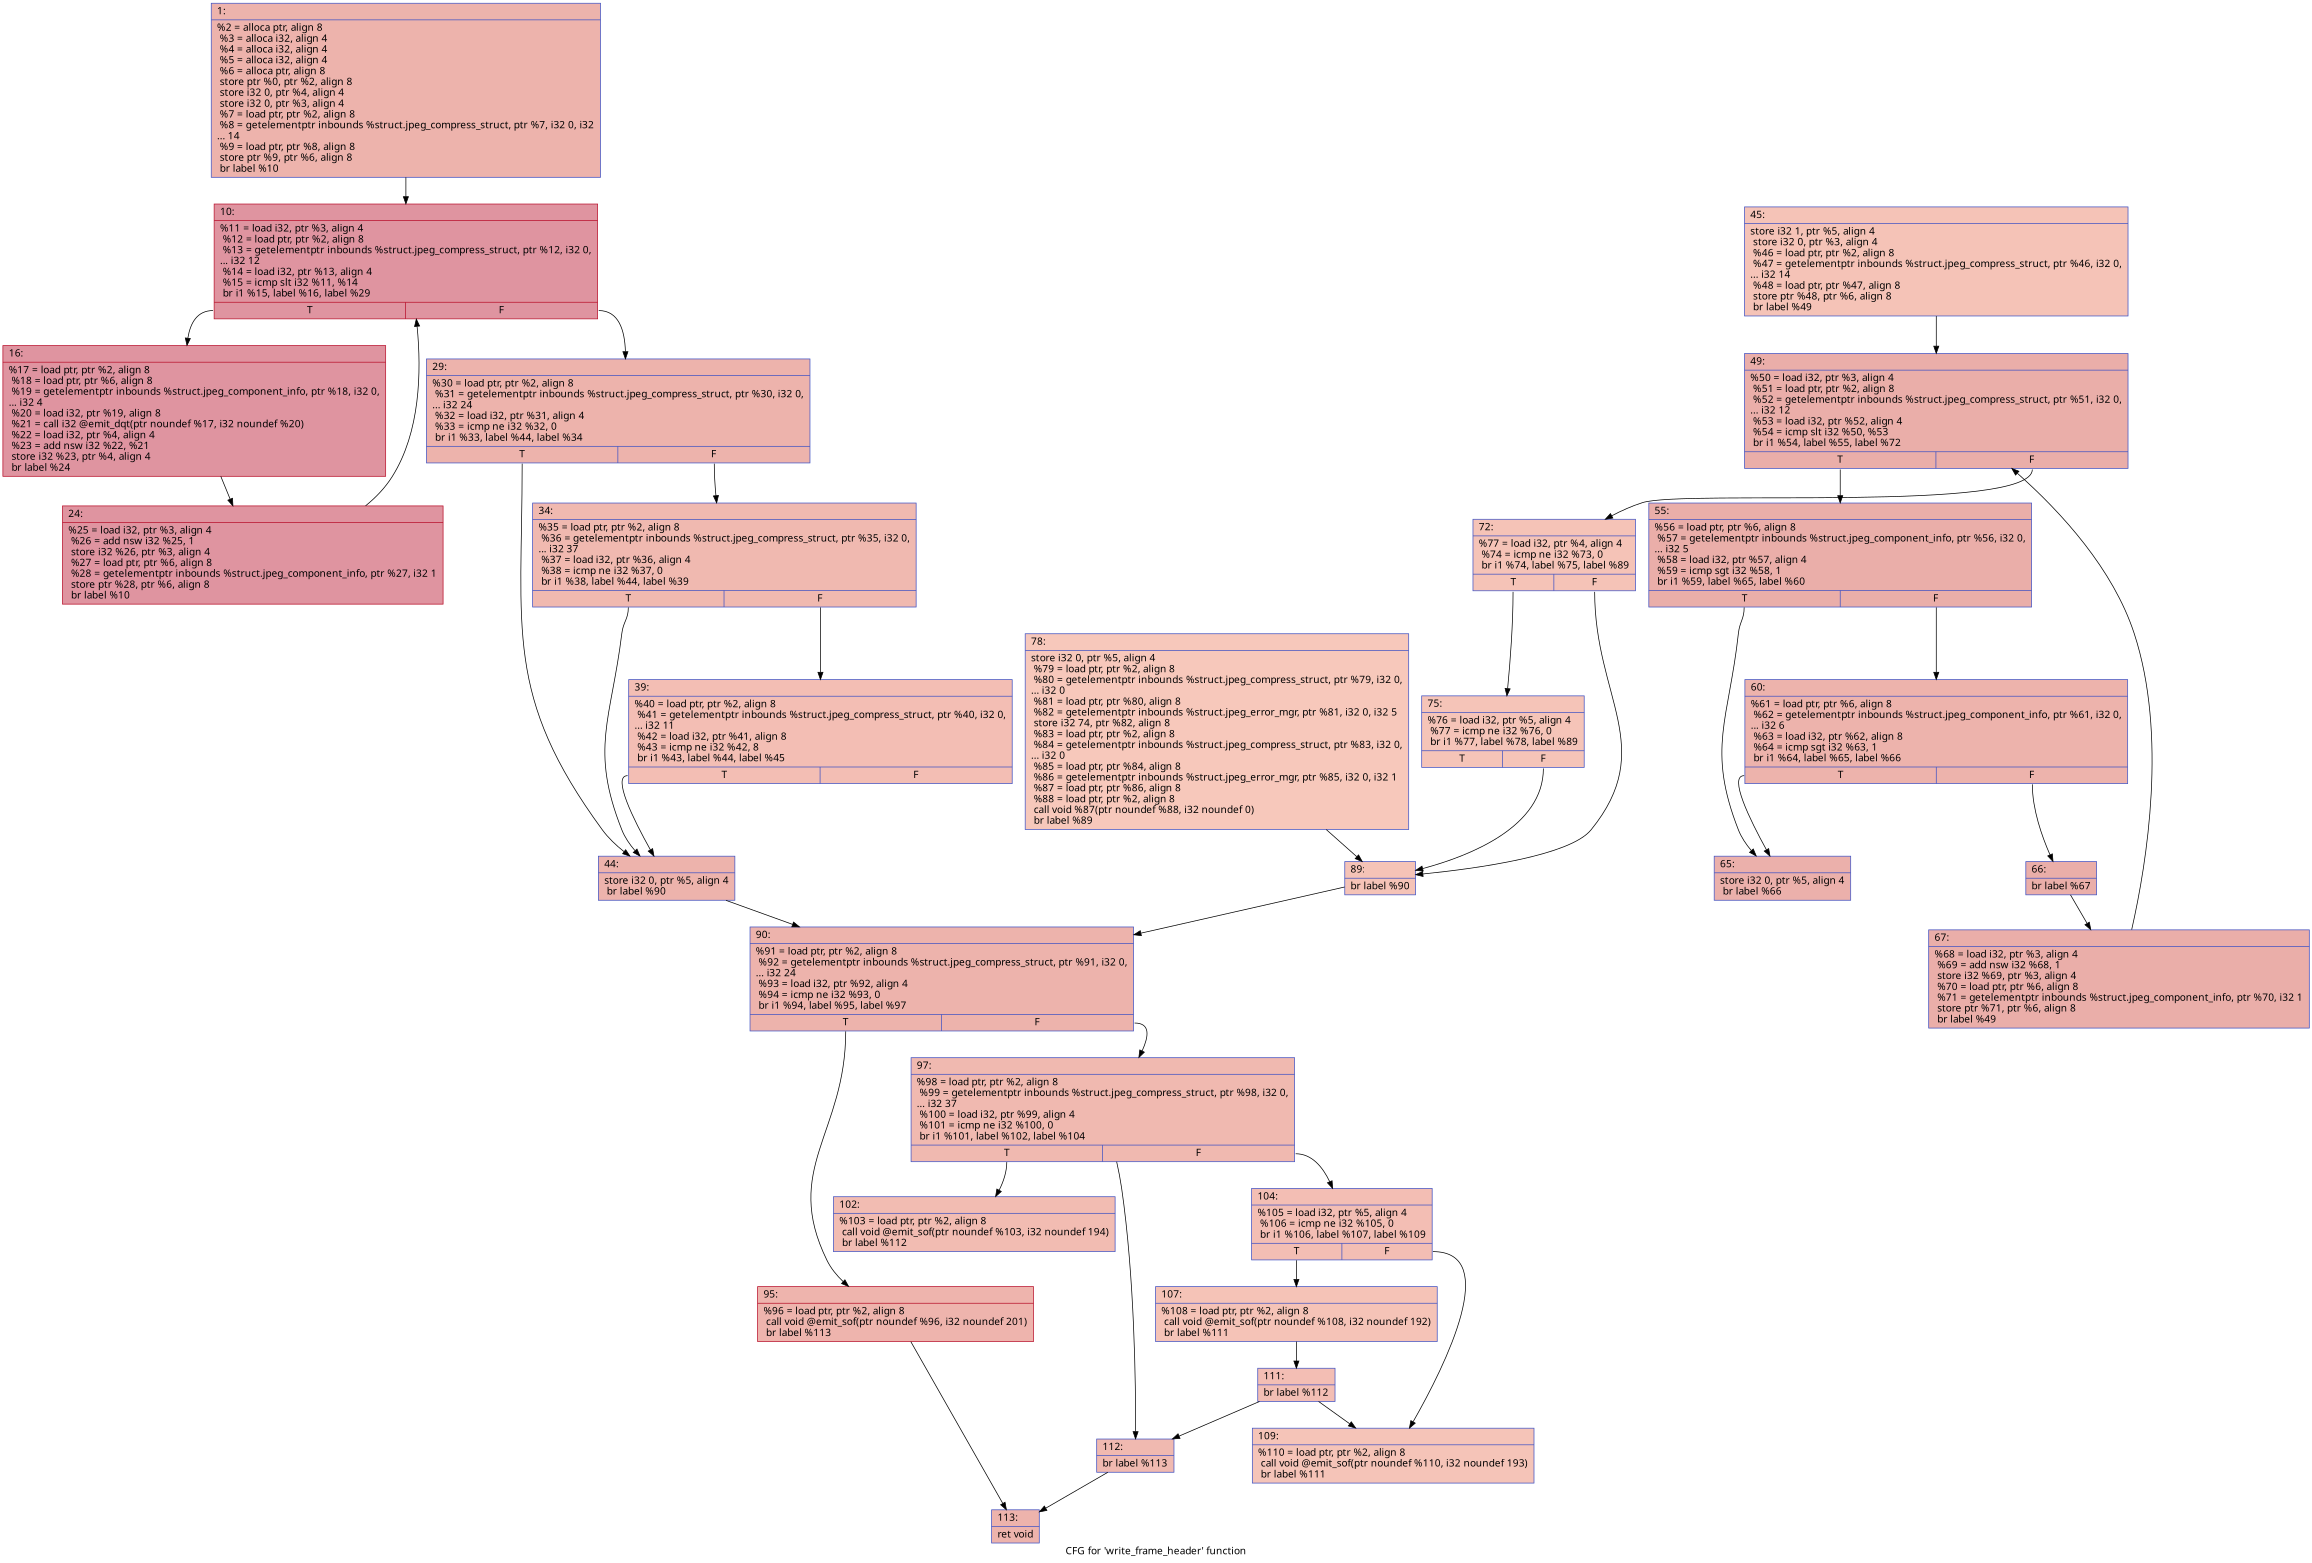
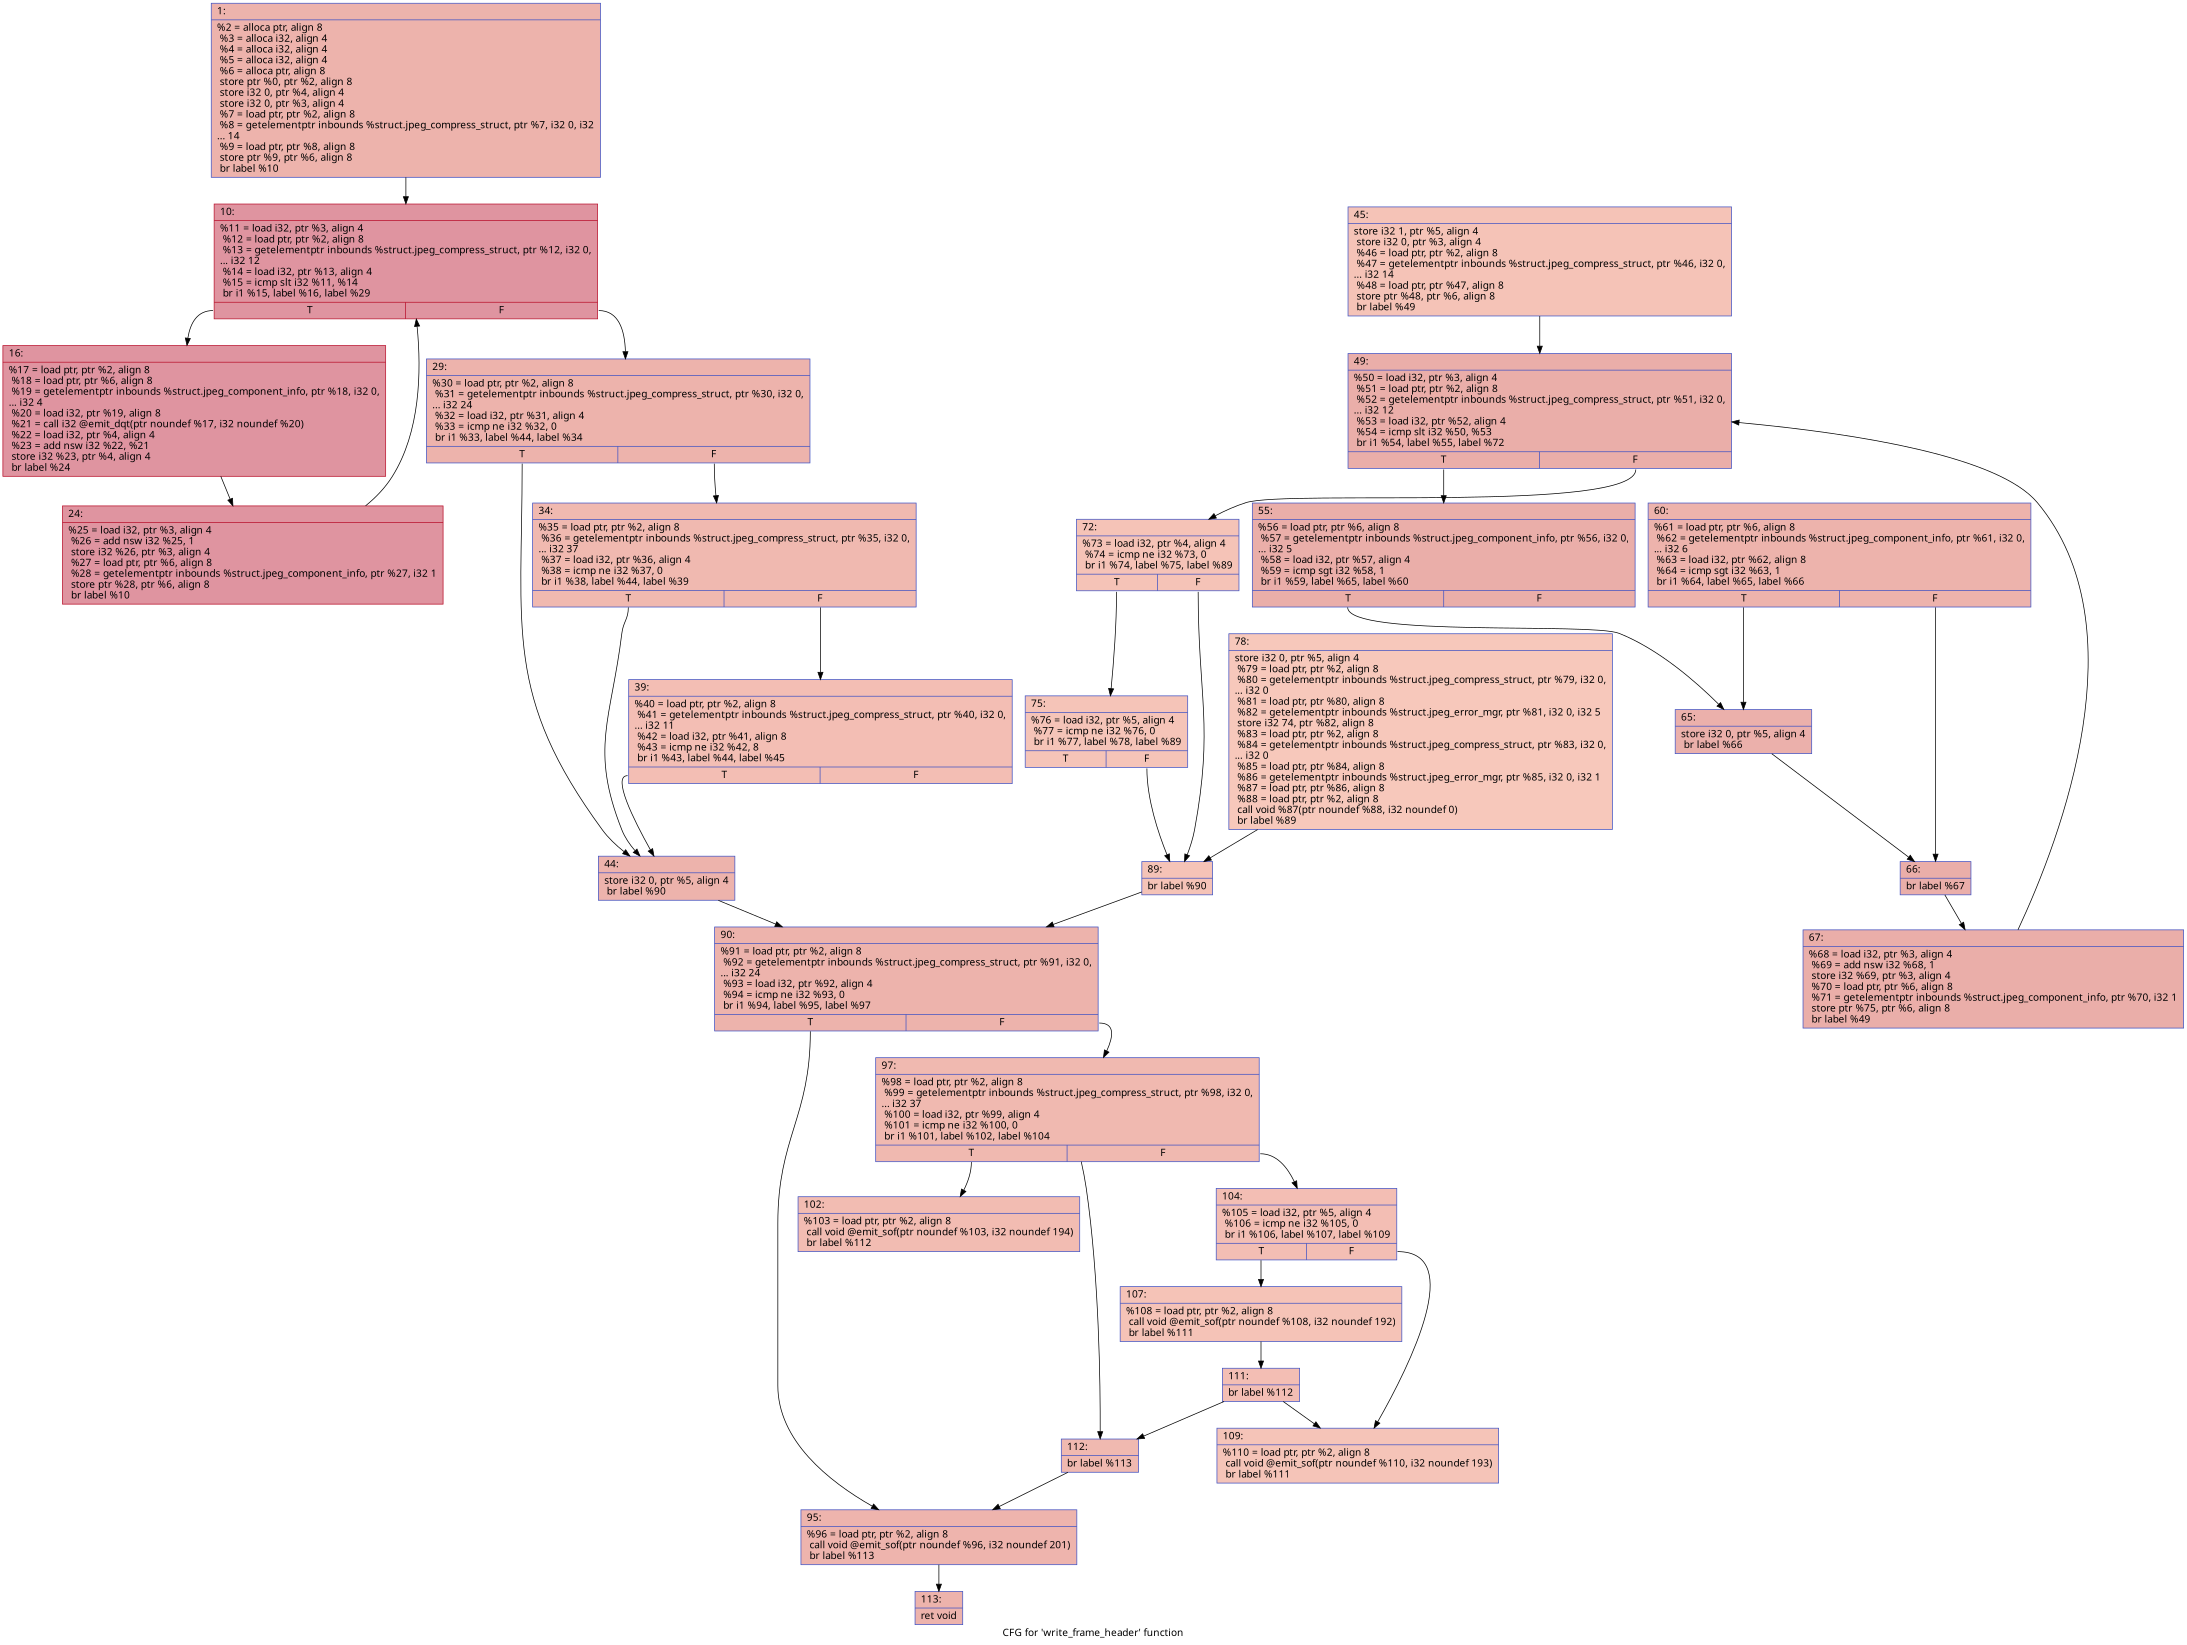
  digraph {
    fontname="Noto Sans"
    label="CFG for 'write_frame_header' function"
    node [color="#3d50c3ff" fillcolor="#d6524470" fontname="Noto Sans" shape=record style=filled]
    edge [fontname="Noto Sans"]
    n1 [label="{1:\l|  %2 = alloca ptr, align 8\l  %3 = alloca i32, align 4\l  %4 = alloca i32, align 4\l  %5 = alloca i32, align 4\l  %6 = alloca ptr, align 8\l  store ptr %0, ptr %2, align 8\l  store i32 0, ptr %4, align 4\l  store i32 0, ptr %3, align 4\l  %7 = load ptr, ptr %2, align 8\l  %8 = getelementptr inbounds %struct.jpeg_compress_struct, ptr %7, i32 0, i32\l... 14\l  %9 = load ptr, ptr %8, align 8\l  store ptr %9, ptr %6, align 8\l  br label %10\l}"]
    n2 [color="#b70d28ff" fillcolor="#b70d2870" label="{10:\l|  %11 = load i32, ptr %3, align 4\l  %12 = load ptr, ptr %2, align 8\l  %13 = getelementptr inbounds %struct.jpeg_compress_struct, ptr %12, i32 0,\l... i32 12\l  %14 = load i32, ptr %13, align 4\l  %15 = icmp slt i32 %11, %14\l  br i1 %15, label %16, label %29\l|{<s0>T|<s1>F}}"]
    n3 [color="#b70d28ff" fillcolor="#b70d2870" label="{16:\l|  %17 = load ptr, ptr %2, align 8\l  %18 = load ptr, ptr %6, align 8\l  %19 = getelementptr inbounds %struct.jpeg_component_info, ptr %18, i32 0,\l... i32 4\l  %20 = load i32, ptr %19, align 8\l  %21 = call i32 @emit_dqt(ptr noundef %17, i32 noundef %20)\l  %22 = load i32, ptr %4, align 4\l  %23 = add nsw i32 %22, %21\l  store i32 %23, ptr %4, align 4\l  br label %24\l}"]
    n4 [label="{29:\l|  %30 = load ptr, ptr %2, align 8\l  %31 = getelementptr inbounds %struct.jpeg_compress_struct, ptr %30, i32 0,\l... i32 24\l  %32 = load i32, ptr %31, align 4\l  %33 = icmp ne i32 %32, 0\l  br i1 %33, label %44, label %34\l|{<s0>T|<s1>F}}"]
    n5 [color="#b70d28ff" fillcolor="#b70d2870" label="{24:\l|  %25 = load i32, ptr %3, align 4\l  %26 = add nsw i32 %25, 1\l  store i32 %26, ptr %3, align 4\l  %27 = load ptr, ptr %6, align 8\l  %28 = getelementptr inbounds %struct.jpeg_component_info, ptr %27, i32 1\l  store ptr %28, ptr %6, align 8\l  br label %10\l}"]
    n6 [label="{44:\l|  store i32 0, ptr %5, align 4\l  br label %90\l}"]
    n7 [fillcolor="#de614d70" label="{34:\l|  %35 = load ptr, ptr %2, align 8\l  %36 = getelementptr inbounds %struct.jpeg_compress_struct, ptr %35, i32 0,\l... i32 37\l  %37 = load i32, ptr %36, align 4\l  %38 = icmp ne i32 %37, 0\l  br i1 %38, label %44, label %39\l|{<s0>T|<s1>F}}"]
    n8 [label="{90:\l|  %91 = load ptr, ptr %2, align 8\l  %92 = getelementptr inbounds %struct.jpeg_compress_struct, ptr %91, i32 0,\l... i32 24\l  %93 = load i32, ptr %92, align 4\l  %94 = icmp ne i32 %93, 0\l  br i1 %94, label %95, label %97\l|{<s0>T|<s1>F}}"]
    n9 [fillcolor="#e36c5570" label="{39:\l|  %40 = load ptr, ptr %2, align 8\l  %41 = getelementptr inbounds %struct.jpeg_compress_struct, ptr %40, i32 0,\l... i32 11\l  %42 = load i32, ptr %41, align 8\l  %43 = icmp ne i32 %42, 8\l  br i1 %43, label %44, label %45\l|{<s0>T|<s1>F}}"]
-   n10 [color="#b70d28ff" fillcolor="#d8564670" label="{95:\l|  %96 = load ptr, ptr %2, align 8\l  call void @emit_sof(ptr noundef %96, i32 noundef 201)\l  br label %113\l}"]
+   n10 [fillcolor="#d8564670" label="{95:\l|  %96 = load ptr, ptr %2, align 8\l  call void @emit_sof(ptr noundef %96, i32 noundef 201)\l  br label %113\l}"]
    n11 [fillcolor="#de614d70" label="{97:\l|  %98 = load ptr, ptr %2, align 8\l  %99 = getelementptr inbounds %struct.jpeg_compress_struct, ptr %98, i32 0,\l... i32 37\l  %100 = load i32, ptr %99, align 4\l  %101 = icmp ne i32 %100, 0\l  br i1 %101, label %102, label %104\l|{<s0>T|<s1>F}}"]
    n12 [fillcolor="#e8765c70" label="{45:\l|  store i32 1, ptr %5, align 4\l  store i32 0, ptr %3, align 4\l  %46 = load ptr, ptr %2, align 8\l  %47 = getelementptr inbounds %struct.jpeg_compress_struct, ptr %46, i32 0,\l... i32 14\l  %48 = load ptr, ptr %47, align 8\l  store ptr %48, ptr %6, align 8\l  br label %49\l}"]
    n13 [fillcolor="#d0473d70" label="{49:\l|  %50 = load i32, ptr %3, align 4\l  %51 = load ptr, ptr %2, align 8\l  %52 = getelementptr inbounds %struct.jpeg_compress_struct, ptr %51, i32 0,\l... i32 12\l  %53 = load i32, ptr %52, align 4\l  %54 = icmp slt i32 %50, %53\l  br i1 %54, label %55, label %72\l|{<s0>T|<s1>F}}"]
    n14 [fillcolor="#d0473d70" label="{55:\l|  %56 = load ptr, ptr %6, align 8\l  %57 = getelementptr inbounds %struct.jpeg_component_info, ptr %56, i32 0,\l... i32 5\l  %58 = load i32, ptr %57, align 4\l  %59 = icmp sgt i32 %58, 1\l  br i1 %59, label %65, label %60\l|{<s0>T|<s1>F}}"]
-   n15 [fillcolor="#e8765c70" label="{72:\l|  %77 = load i32, ptr %4, align 4\l  %74 = icmp ne i32 %73, 0\l  br i1 %74, label %75, label %89\l|{<s0>T|<s1>F}}"]
+   n15 [fillcolor="#e8765c70" label="{72:\l|  %73 = load i32, ptr %4, align 4\l  %74 = icmp ne i32 %73, 0\l  br i1 %74, label %75, label %89\l|{<s0>T|<s1>F}}"]
    n16 [label="{113:\l|  ret void\l}"]
    n17 [fillcolor="#e1675170" label="{102:\l|  %103 = load ptr, ptr %2, align 8\l  call void @emit_sof(ptr noundef %103, i32 noundef 194)\l  br label %112\l}"]
    n18 [fillcolor="#e36c5570" label="{104:\l|  %105 = load i32, ptr %5, align 4\l  %106 = icmp ne i32 %105, 0\l  br i1 %106, label %107, label %109\l|{<s0>T|<s1>F}}"]
    n19 [fillcolor="#de614d70" label="{112:\l|  br label %113\l}"]
    n20 [fillcolor="#d24b4070" label="{65:\l|  store i32 0, ptr %5, align 4\l  br label %66\l}"]
    n21 [label="{60:\l|  %61 = load ptr, ptr %6, align 8\l  %62 = getelementptr inbounds %struct.jpeg_component_info, ptr %61, i32 0,\l... i32 6\l  %63 = load i32, ptr %62, align 8\l  %64 = icmp sgt i32 %63, 1\l  br i1 %64, label %65, label %66\l|{<s0>T|<s1>F}}"]
    n22 [fillcolor="#e97a5f70" label="{75:\l|  %76 = load i32, ptr %5, align 4\l  %77 = icmp ne i32 %76, 0\l  br i1 %77, label %78, label %89\l|{<s0>T|<s1>F}}"]
    n23 [fillcolor="#e8765c70" label="{89:\l|  br label %90\l}"]
    n24 [fillcolor="#d0473d70" label="{66:\l|  br label %67\l}"]
-   n25 [fillcolor="#d0473d70" label="{67:\l|  %68 = load i32, ptr %3, align 4\l  %69 = add nsw i32 %68, 1\l  store i32 %69, ptr %3, align 4\l  %70 = load ptr, ptr %6, align 8\l  %71 = getelementptr inbounds %struct.jpeg_component_info, ptr %70, i32 1\l  store ptr %71, ptr %6, align 8\l  br label %49\l}"]
+   n25 [fillcolor="#d0473d70" label="{67:\l|  %68 = load i32, ptr %3, align 4\l  %69 = add nsw i32 %68, 1\l  store i32 %69, ptr %3, align 4\l  %70 = load ptr, ptr %6, align 8\l  %71 = getelementptr inbounds %struct.jpeg_component_info, ptr %70, i32 1\l  store ptr %75, ptr %6, align 8\l  br label %49\l}"]
    n26 [fillcolor="#ed836670" label="{78:\l|  store i32 0, ptr %5, align 4\l  %79 = load ptr, ptr %2, align 8\l  %80 = getelementptr inbounds %struct.jpeg_compress_struct, ptr %79, i32 0,\l... i32 0\l  %81 = load ptr, ptr %80, align 8\l  %82 = getelementptr inbounds %struct.jpeg_error_mgr, ptr %81, i32 0, i32 5\l  store i32 74, ptr %82, align 8\l  %83 = load ptr, ptr %2, align 8\l  %84 = getelementptr inbounds %struct.jpeg_compress_struct, ptr %83, i32 0,\l... i32 0\l  %85 = load ptr, ptr %84, align 8\l  %86 = getelementptr inbounds %struct.jpeg_error_mgr, ptr %85, i32 0, i32 1\l  %87 = load ptr, ptr %86, align 8\l  %88 = load ptr, ptr %2, align 8\l  call void %87(ptr noundef %88, i32 noundef 0)\l  br label %89\l}"]
    n27 [fillcolor="#e8765c70" label="{107:\l|  %108 = load ptr, ptr %2, align 8\l  call void @emit_sof(ptr noundef %108, i32 noundef 192)\l  br label %111\l}"]
    n28 [fillcolor="#e97a5f70" label="{109:\l|  %110 = load ptr, ptr %2, align 8\l  call void @emit_sof(ptr noundef %110, i32 noundef 193)\l  br label %111\l}"]
    n29 [fillcolor="#e36c5570" label="{111:\l|  br label %112\l}"]
    n1 -> n2
    n2 -> n3 [tailport=s0]
    n2 -> n4 [tailport=s1]
    n3 -> n5
    n4 -> n6 [tailport=s0]
    n4 -> n7 [tailport=s1]
    n5 -> n2
    n6 -> n8
    n7 -> n6 [tailport=s0]
    n7 -> n9 [tailport=s1]
    n8 -> n10 [tailport=s0]
    n8 -> n11 [tailport=s1]
    n9 -> n6 [tailport=s0]
    n10 -> n16
    n11 -> n17 [tailport=s0]
    n11 -> n18 [tailport=s1]
    n11 -> n19
    n12 -> n13
    n13 -> n14 [tailport=s0]
    n13 -> n15 [tailport=s1]
    n14 -> n20 [tailport=s0]
-   n14 -> n21 [tailport=s1]
    n15 -> n22 [tailport=s0]
    n15 -> n23 [tailport=s1]
    n18 -> n27 [tailport=s0]
    n18 -> n28 [tailport=s1]
-   n19 -> n16
+   n19 -> n10
+   n20 -> n24
    n21 -> n20 [tailport=s0]
    n21 -> n24 [tailport=s1]
    n22 -> n23 [tailport=s1]
    n23 -> n8
    n24 -> n25
    n25 -> n13
    n26 -> n23
    n27 -> n29
    n29 -> n19
    n29 -> n28
  }
